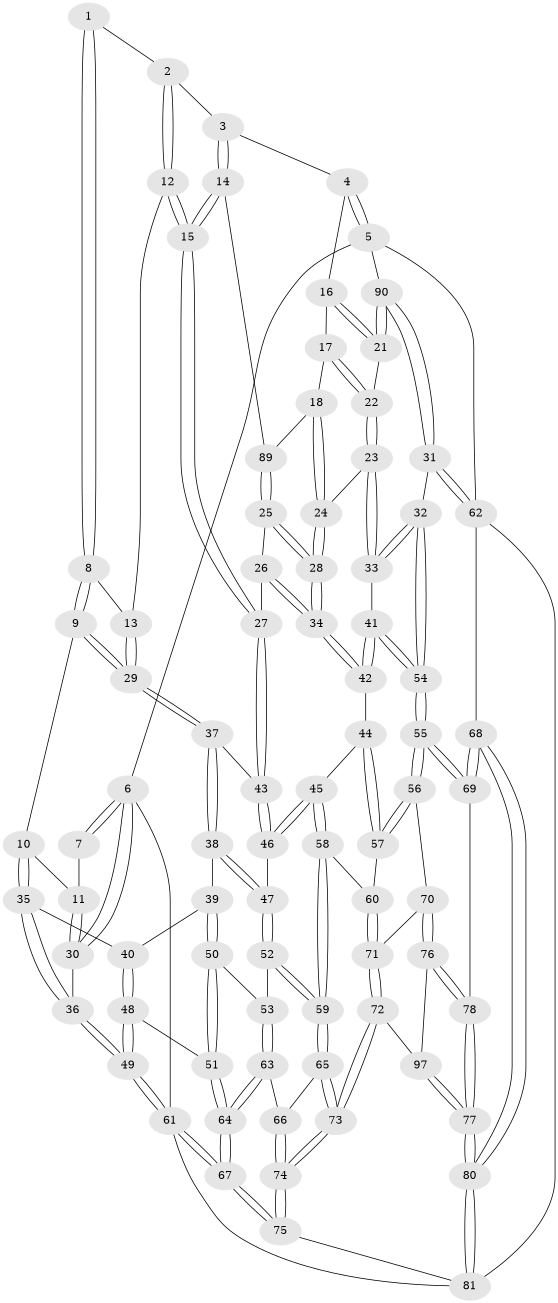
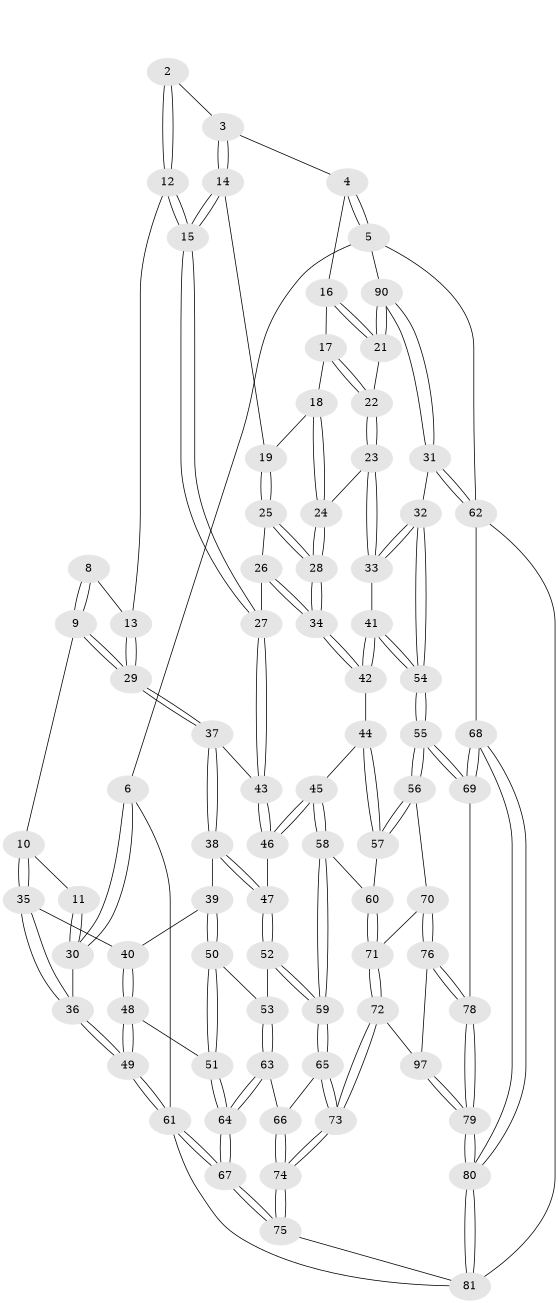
  graph {
    node [color=gray90 style=filled]
-   1
    2
    8
    3
    12
    9
    13
    4
    14
    15
    5
    16
-   19 [label=89]
+   19
    6
    n15 [label=90]
    62
    17
    21
-   7
    30
    61
    31
    81
    68
    11
    36
    67
    10
    29
    35
    37
    40
    27
    25
    43
    18
    22
    24
    23
    28
    26
    32
    33
    41
    34
    42
    46
    38
    49
    54
    55
    44
    48
    39
    47
    50
    52
    51
    53
    45
    57
    58
    60
    59
    64
    63
    65
    66
    56
    69
    70
    78
    71
    76
    73
    72
    75
    80
    74
-   79 [label=77]
+   79
    n81 [label=97]
-   1 -- 2
-   1 -- 8
-   1 -- 8
    2 -- 3
    2 -- 12
    2 -- 12
    8 -- 9
    8 -- 9
    8 -- 13
    3 -- 4
    3 -- 14
    3 -- 14
    12 -- 13
    12 -- 15
    12 -- 15
    9 -- 10
    9 -- 29
    9 -- 29
    13 -- 29
    13 -- 29
    4 -- 5
    4 -- 5
    4 -- 16
    14 -- 15
    14 -- 15
    14 -- 19
    15 -- 27
    15 -- 27
    5 -- 6
    5 -- n15
    5 -- 62
    16 -- 17
    16 -- 21
    16 -- 21
    19 -- 25
    19 -- 25
-   6 -- 7
-   6 -- 7
    6 -- 30
    6 -- 30
    6 -- 61
    n15 -- 21
    n15 -- 21
    n15 -- 31
    n15 -- 31
    62 -- 81
    62 -- 68
    17 -- 18
    17 -- 22
    17 -- 22
    21 -- 22
-   7 -- 11
    30 -- 36
    61 -- 81
    61 -- 67
    61 -- 67
    31 -- 62
    31 -- 62
    31 -- 32
    68 -- 69
    68 -- 69
    68 -- 80
    68 -- 80
    11 -- 30
    11 -- 30
    36 -- 49
    36 -- 49
    67 -- 75
    67 -- 75
    10 -- 11
    10 -- 35
    10 -- 35
    29 -- 37
    29 -- 37
    35 -- 36
    35 -- 36
    35 -- 40
    37 -- 43
    37 -- 38
    37 -- 38
    40 -- 48
    40 -- 48
    27 -- 43
    27 -- 43
    25 -- 28
    25 -- 28
    25 -- 26
    43 -- 46
    43 -- 46
    18 -- 19
    18 -- 24
    18 -- 24
    22 -- 23
    22 -- 23
    24 -- 28
    24 -- 28
    23 -- 24
    23 -- 33
    23 -- 33
    28 -- 34
    28 -- 34
    26 -- 27
    26 -- 34
    26 -- 34
    32 -- 33
    32 -- 33
    32 -- 54
    32 -- 54
    33 -- 41
    41 -- 42
    41 -- 42
    41 -- 54
    41 -- 54
    34 -- 42
    34 -- 42
    42 -- 44
    46 -- 47
    38 -- 39
    38 -- 47
    38 -- 47
    49 -- 61
    49 -- 61
    54 -- 55
    54 -- 55
    55 -- 56
    55 -- 56
    55 -- 69
    55 -- 69
    44 -- 45
    44 -- 57
    44 -- 57
    48 -- 49
    48 -- 49
    48 -- 51
    39 -- 40
    39 -- 50
    39 -- 50
    47 -- 52
    47 -- 52
    50 -- 51
    50 -- 51
    50 -- 53
    52 -- 53
    52 -- 59
    52 -- 59
    51 -- 64
    51 -- 64
    53 -- 63
    53 -- 63
    45 -- 46
    45 -- 46
    45 -- 58
    45 -- 58
    57 -- 60
    58 -- 60
    58 -- 59
    58 -- 59
    60 -- 71
    60 -- 71
    59 -- 65
    59 -- 65
    64 -- 67
    64 -- 67
    63 -- 64
    63 -- 64
    63 -- 66
    65 -- 66
    65 -- 73
    65 -- 73
    66 -- 74
    66 -- 74
    56 -- 57
    56 -- 57
    56 -- 70
    69 -- 78
    70 -- 71
    70 -- 76
    70 -- 76
    78 -- 79
    78 -- 79
    71 -- 72
    71 -- 72
    76 -- 78
    76 -- 78
    76 -- n81
    73 -- 74
    73 -- 74
    72 -- 73
    72 -- 73
    72 -- n81
    75 -- 81
    80 -- 81
    80 -- 81
    74 -- 75
    74 -- 75
    79 -- 80
    79 -- 80
    n81 -- 79
    n81 -- 79
  }
